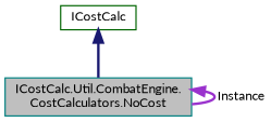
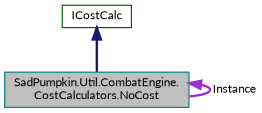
  digraph {
    fontname=Lato
    node [fontname=Lato fontsize=10 shape=record style=filled]
    edge [dir=back fontname=Lato fontsize=10 labelfontname=Helvetica labelfontsize=10 style=bold]
-   n1 [color=teal fillcolor=grey75 fontcolor=black height=0.2 label="ICostCalc.Util.CombatEngine.\lCostCalculators.NoCost" width=0.4]
+   n1 [color=teal fillcolor=grey75 fontcolor=black height=0.2 label="SadPumpkin.Util.CombatEngine.\lCostCalculators.NoCost" width=0.4]
    n2 [color=darkgreen fillcolor=white height=0.2 label=ICostCalc width=0.4]
    n1 -> n1 [color=darkorchid3 label=" Instance"]
    n2 -> n1 [color=midnightblue]
  }
